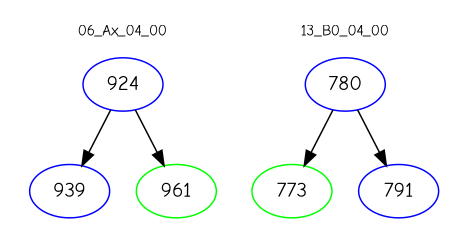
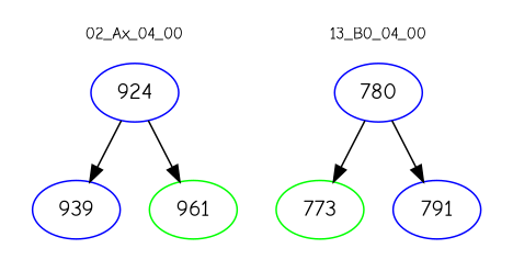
  digraph {
    fontname="Comic Neue"
    node [color=blue fontname="Comic Neue"]
    edge [color=black fontname="Comic Neue"]
    n1 [label=924]
    n2 [label=939]
    n3 [color=green label=961]
    n4 [label=780]
    n5 [color=green label=773]
    n6 [label=791]
    subgraph cluster_1 {
      color=white
      fontsize=10
-     label="06_Ax_04_00"
+     label="02_Ax_04_00"
      n1
      n2
      n3
    }
    subgraph cluster_2 {
      color=white
      fontsize=10
      label="13_B0_04_00"
      n4
      n5
      n6
    }
    n1 -> n2
    n1 -> n3
    n4 -> n5
    n4 -> n6
  }
